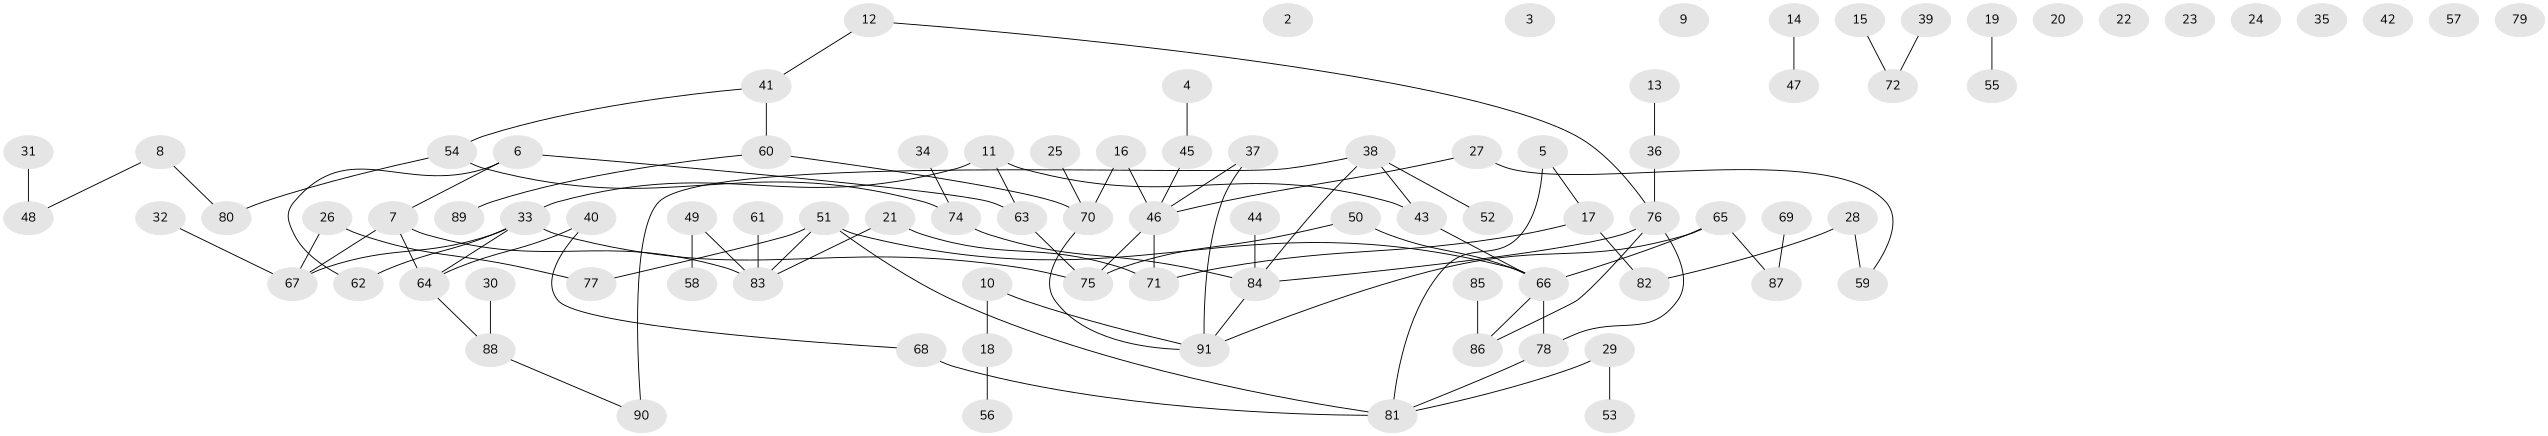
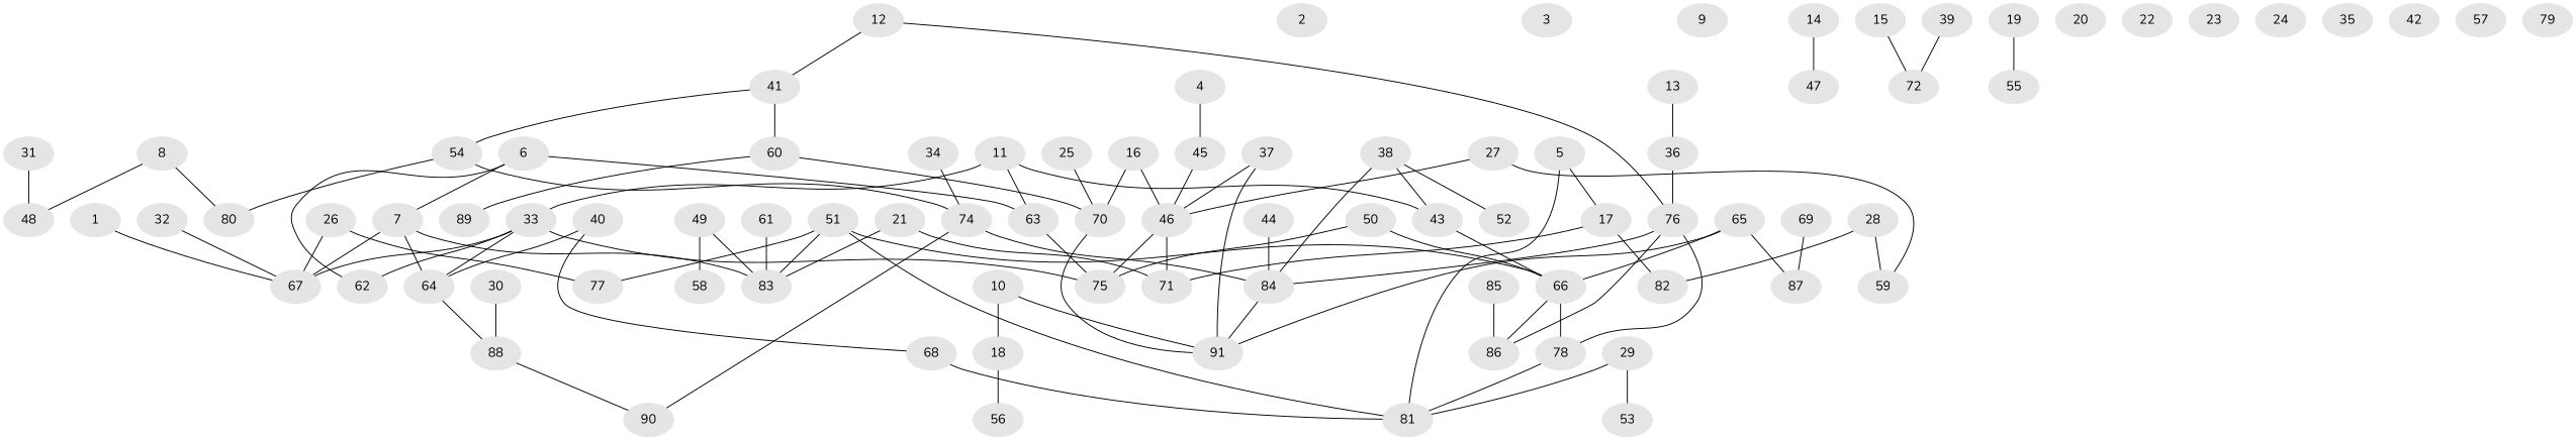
  graph {
    fontname=Nunito
    node [color=gray90 fontname=Nunito style=filled]
    edge [fontname=Nunito]
+   1
    67
    2
    3
    4
    45
    46
    5
    17
    81
    71
    82
    6
    7
    62
    63
    64
    83
    75
    88
    8
    48
    80
    9
    10
    18
    91
    56
    11
    33
    43
    66
    12
    41
    76
    54
    60
    84
    78
    86
    13
    36
    14
    47
    15
    72
    16
    70
    19
    55
    20
    21
    22
    23
    24
    25
    26
    77
    27
    59
    28
    29
    53
    30
    90
    31
    32
    40
    68
    34
    74
    35
    37
    38
    52
    39
    89
    42
    44
    49
    58
    50
    65
    87
    51
    57
    61
    69
    79
    85
+   1 -- 67
    4 -- 45
    45 -- 46
    46 -- 71
    46 -- 75
    5 -- 17
    5 -- 81
    17 -- 71
    17 -- 82
    6 -- 7
    6 -- 62
    6 -- 63
    7 -- 67
    7 -- 64
    7 -- 83
    63 -- 75
    64 -- 88
    88 -- 90
    8 -- 48
    8 -- 80
    10 -- 18
    10 -- 91
    18 -- 56
    11 -- 63
    11 -- 33
    11 -- 43
    33 -- 67
    33 -- 62
    33 -- 64
    33 -- 75
    43 -- 66
    66 -- 78
    66 -- 86
    12 -- 41
    12 -- 76
    41 -- 54
    41 -- 60
    76 -- 84
    76 -- 78
    76 -- 86
    54 -- 80
    54 -- 74
    60 -- 70
    60 -- 89
    84 -- 91
    78 -- 81
    13 -- 36
    36 -- 76
    14 -- 47
    15 -- 72
    16 -- 46
    16 -- 70
    70 -- 91
    19 -- 55
    21 -- 71
    21 -- 83
    25 -- 70
    26 -- 67
    26 -- 77
    27 -- 46
    27 -- 59
    28 -- 82
    28 -- 59
    29 -- 81
    29 -- 53
    30 -- 88
    31 -- 48
    32 -- 67
    40 -- 64
    40 -- 68
    68 -- 81
    34 -- 74
    74 -- 84
    37 -- 46
    37 -- 91
    38 -- 43
    38 -- 84
-   38 -- 90
+   74 -- 90
    38 -- 52
    39 -- 72
    44 -- 84
    49 -- 83
    49 -- 58
    50 -- 75
    50 -- 66
    65 -- 91
    65 -- 66
    65 -- 87
    51 -- 81
    51 -- 83
    51 -- 66
    51 -- 77
    61 -- 83
    69 -- 87
    85 -- 86
  }
